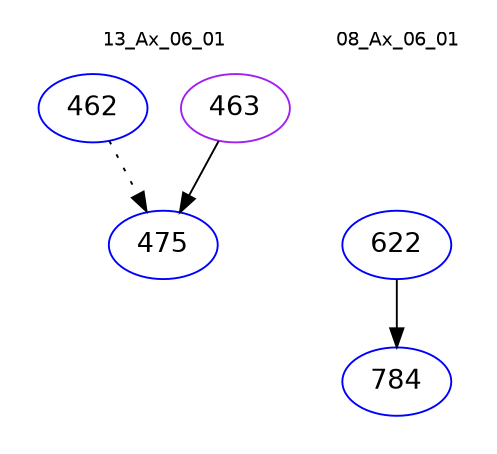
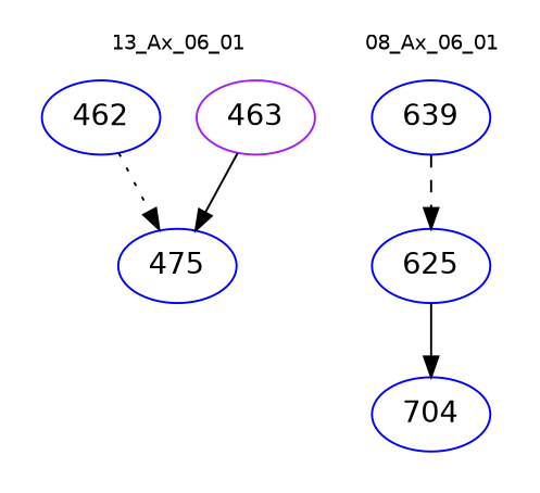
  digraph {
    fontname="DejaVu Sans"
    node [color=blue fontname="DejaVu Sans"]
    edge [color=black fontname="DejaVu Sans" style=solid]
    n1 [color=purple label=463]
    n2 [label=462]
    n3 [label=475]
-   n5 [label=622]
-   n6 [label=784]
+   n4 [label=639]
+   n5 [label=625]
+   n6 [label=704]
    subgraph cluster_1 {
      color=white
      fontsize=10
      label="13_Ax_06_01"
      n1
      n2
      n3
    }
    subgraph cluster_2 {
      color=white
      fontsize=10
      label="08_Ax_06_01"
+     n4
      n5
      n6
    }
    n1 -> n3
    n2 -> n3 [style=dotted]
+   n4 -> n5 [style=dashed]
    n5 -> n6
  }
